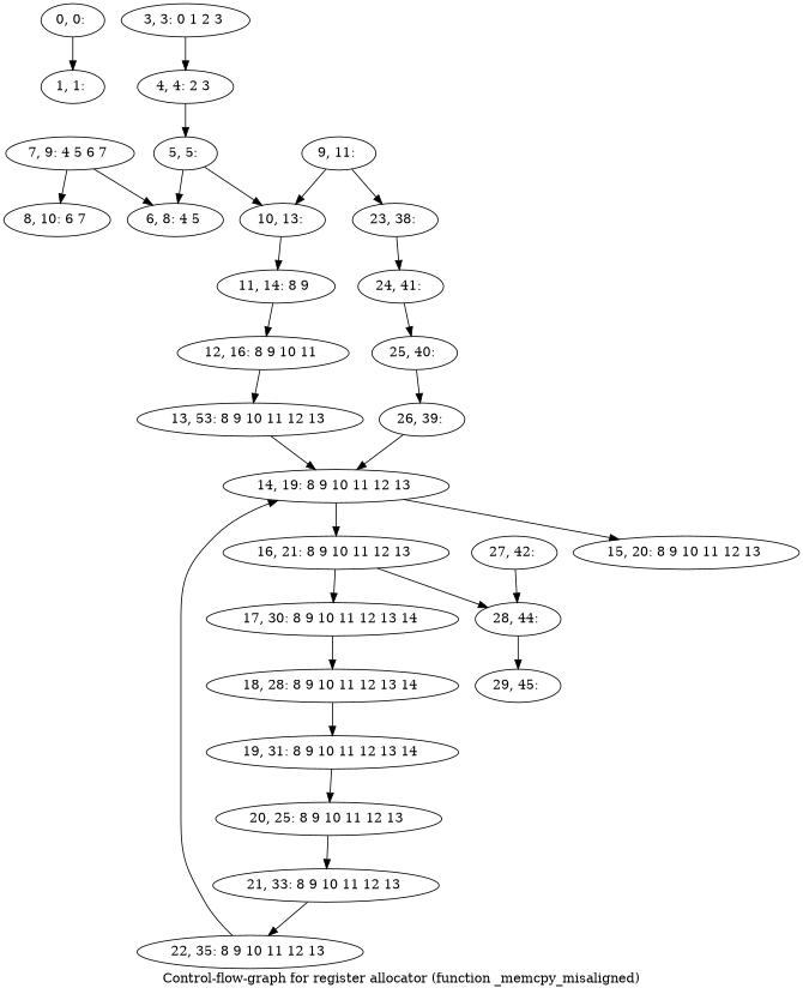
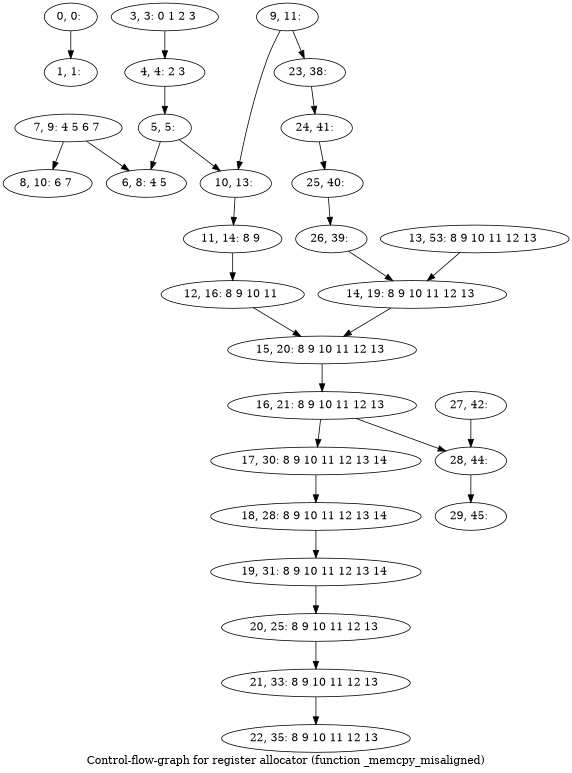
  digraph {
    label="Control-flow-graph for register allocator (function _memcpy_misaligned)"
    n1 [label="0, 0: "]
    n2 [label="1, 1: "]
    n3 [label="3, 3: 0 1 2 3 "]
    n4 [label="4, 4: 2 3 "]
    n5 [label="5, 5: "]
    n6 [label="6, 8: 4 5 "]
    n7 [label="10, 13: "]
    n8 [label="11, 14: 8 9 "]
    n9 [label="7, 9: 4 5 6 7 "]
    n10 [label="8, 10: 6 7 "]
    n11 [label="9, 11: "]
    n12 [label="23, 38: "]
    n13 [label="24, 41: "]
    n14 [label="12, 16: 8 9 10 11 "]
    n15 [label="13, 53: 8 9 10 11 12 13 "]
    n16 [label="14, 19: 8 9 10 11 12 13 "]
    n17 [label="15, 20: 8 9 10 11 12 13 "]
    n18 [label="16, 21: 8 9 10 11 12 13 "]
    n19 [label="17, 30: 8 9 10 11 12 13 14 "]
    n20 [label="28, 44: "]
    n21 [label="18, 28: 8 9 10 11 12 13 14 "]
    n22 [label="29, 45: "]
    n23 [label="19, 31: 8 9 10 11 12 13 14 "]
    n24 [label="20, 25: 8 9 10 11 12 13 "]
    n25 [label="21, 33: 8 9 10 11 12 13 "]
    n26 [label="22, 35: 8 9 10 11 12 13 "]
    n27 [label="25, 40: "]
    n28 [label="26, 39: "]
    n29 [label="27, 42: "]
    n1 -> n2
    n3 -> n4
    n4 -> n5
    n5 -> n6
    n5 -> n7
    n7 -> n8
    n8 -> n14
    n9 -> n6
    n9 -> n10
    n11 -> n7
    n11 -> n12
    n12 -> n13
    n13 -> n27
-   n14 -> n15
+   n14 -> n17
    n15 -> n16
    n16 -> n17
-   n16 -> n18
+   n17 -> n18
    n18 -> n19
    n18 -> n20
    n19 -> n21
    n20 -> n22
    n21 -> n23
    n23 -> n24
    n24 -> n25
    n25 -> n26
-   n26 -> n16
    n27 -> n28
    n28 -> n16
    n29 -> n20
  }
